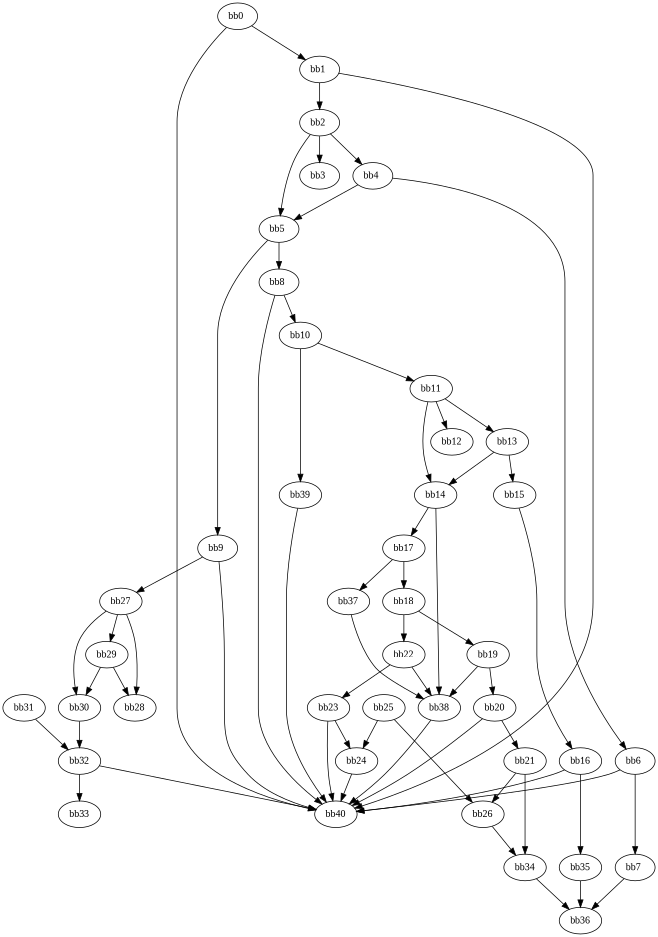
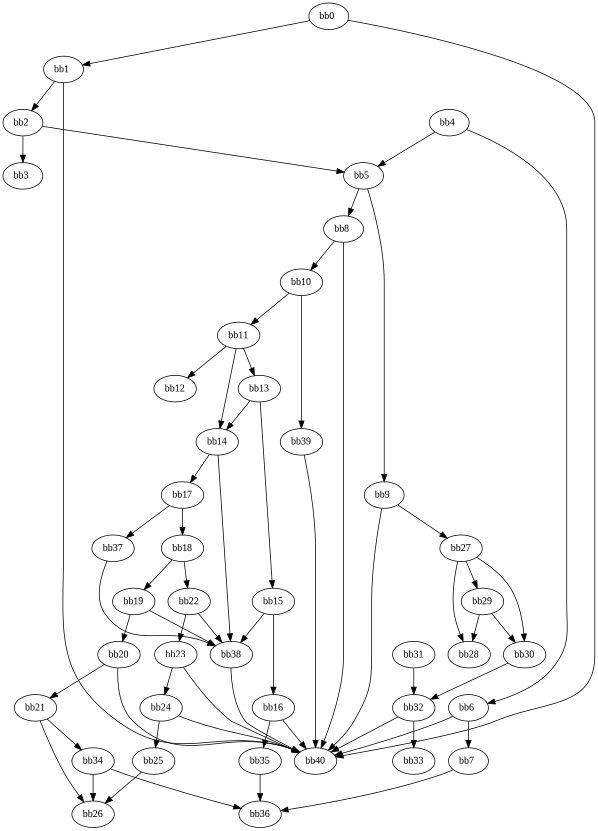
  digraph {
    fontname="Liberation Serif"
    node [fontname="Liberation Serif"]
    edge [fontname="Liberation Serif"]
    n1 [label="bb0\l"]
    n2 [label="bb1\l"]
    n3 [label="bb40\l"]
    n4 [label="bb2\l"]
    n5 [label="bb3\l"]
    n6 [label="bb4\l"]
    n7 [label="bb5\l"]
    n8 [label="bb6\l"]
    n9 [label="bb8\l"]
    n10 [label="bb9\l"]
    n11 [label="bb7\l"]
    n12 [label="bb10\l"]
    n13 [label="bb27\l"]
    n14 [label="bb36\l"]
    n15 [label="bb11\l"]
    n16 [label="bb39\l"]
    n17 [label="bb28\l"]
    n18 [label="bb29\l"]
    n19 [label="bb30\l"]
    n20 [label="bb12\l"]
    n21 [label="bb13\l"]
    n22 [label="bb14\l"]
    n23 [label="bb15\l"]
    n24 [label="bb17\l"]
    n25 [label="bb38\l"]
    n26 [label="bb16\l"]
    n27 [label="bb18\l"]
    n28 [label="bb37\l"]
    n29 [label="bb35\l"]
    n30 [label="bb19\l"]
    n31 [label="bb22\l"]
    n32 [label="bb20\l"]
    n33 [label="bb23\l"]
    n34 [label="bb21\l"]
    n35 [label="bb26\l"]
    n36 [label="bb34\l"]
    n37 [label="bb24\l"]
    n38 [label="bb25\l"]
    n39 [label="bb32\l"]
    n40 [label="bb31\l"]
    n41 [label="bb33\l"]
    n1 -> n2
    n1 -> n3
    n2 -> n3
    n2 -> n4
    n4 -> n5
-   n4 -> n6
    n4 -> n7
    n6 -> n7
    n6 -> n8
    n7 -> n9
    n7 -> n10
    n8 -> n3
    n8 -> n11
    n9 -> n3
    n9 -> n12
    n10 -> n3
    n10 -> n13
    n11 -> n14
    n12 -> n15
    n12 -> n16
    n13 -> n17
    n13 -> n18
    n13 -> n19
    n15 -> n20
    n15 -> n21
    n15 -> n22
    n16 -> n3
    n18 -> n17
    n18 -> n19
    n19 -> n39
    n21 -> n22
    n21 -> n23
    n22 -> n24
    n22 -> n25
+   n23 -> n25
    n23 -> n26
    n24 -> n27
    n24 -> n28
    n25 -> n3
    n26 -> n3
    n26 -> n29
    n27 -> n30
    n27 -> n31
    n28 -> n25
    n29 -> n14
    n30 -> n25
    n30 -> n32
    n31 -> n25
    n31 -> n33
    n32 -> n3
    n32 -> n34
    n33 -> n3
    n33 -> n37
    n34 -> n35
    n34 -> n36
-   n35 -> n36
+   n36 -> n35
    n36 -> n14
    n37 -> n3
-   n38 -> n37
+   n37 -> n38
    n38 -> n35
    n39 -> n3
    n39 -> n41
    n40 -> n39
  }
